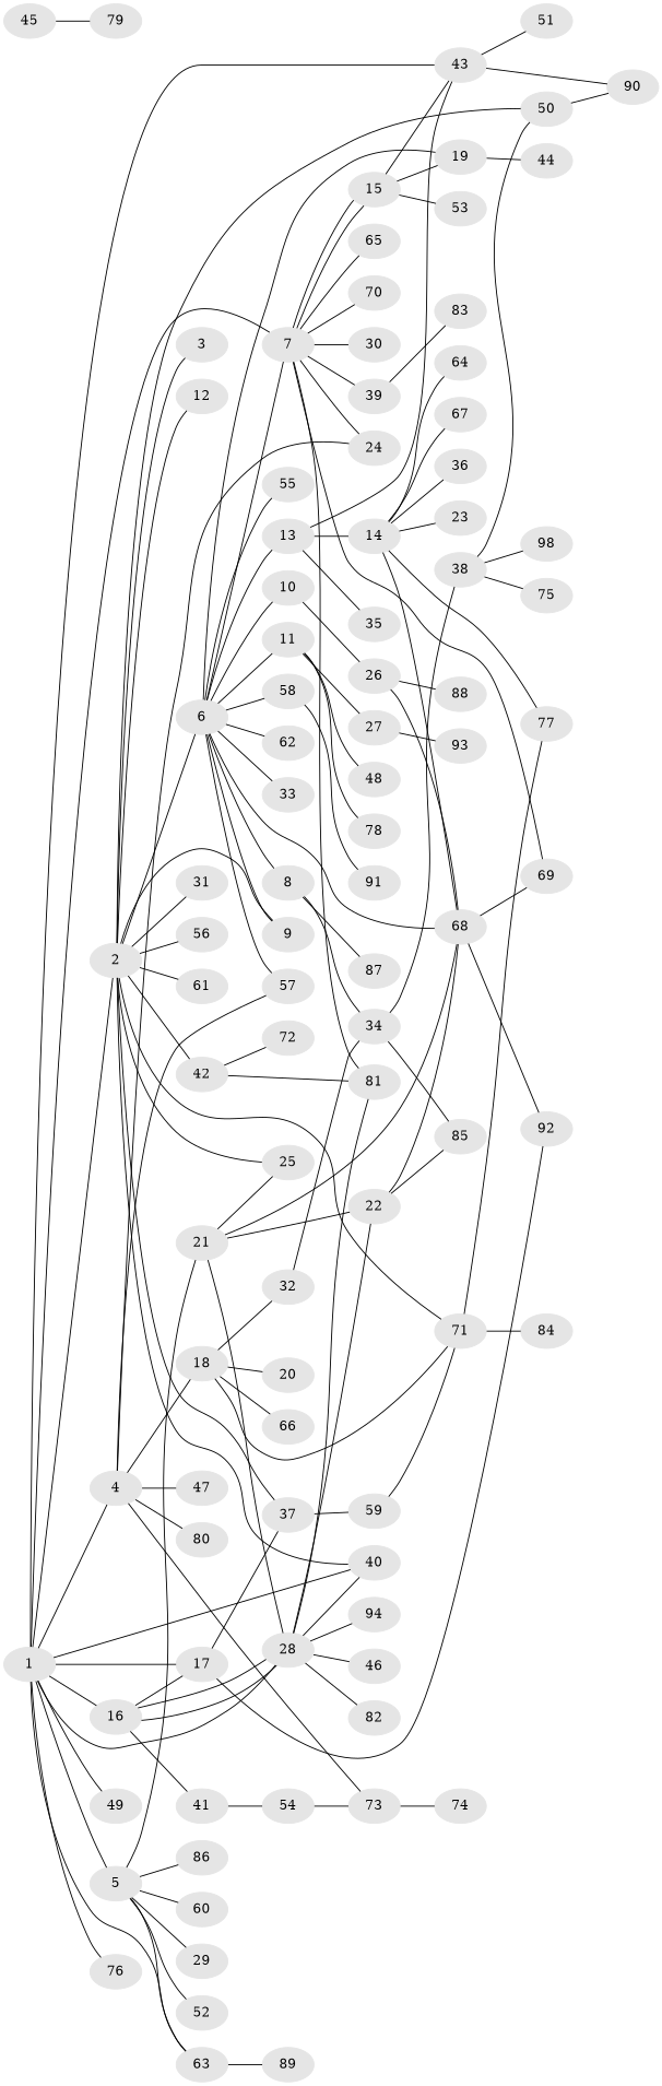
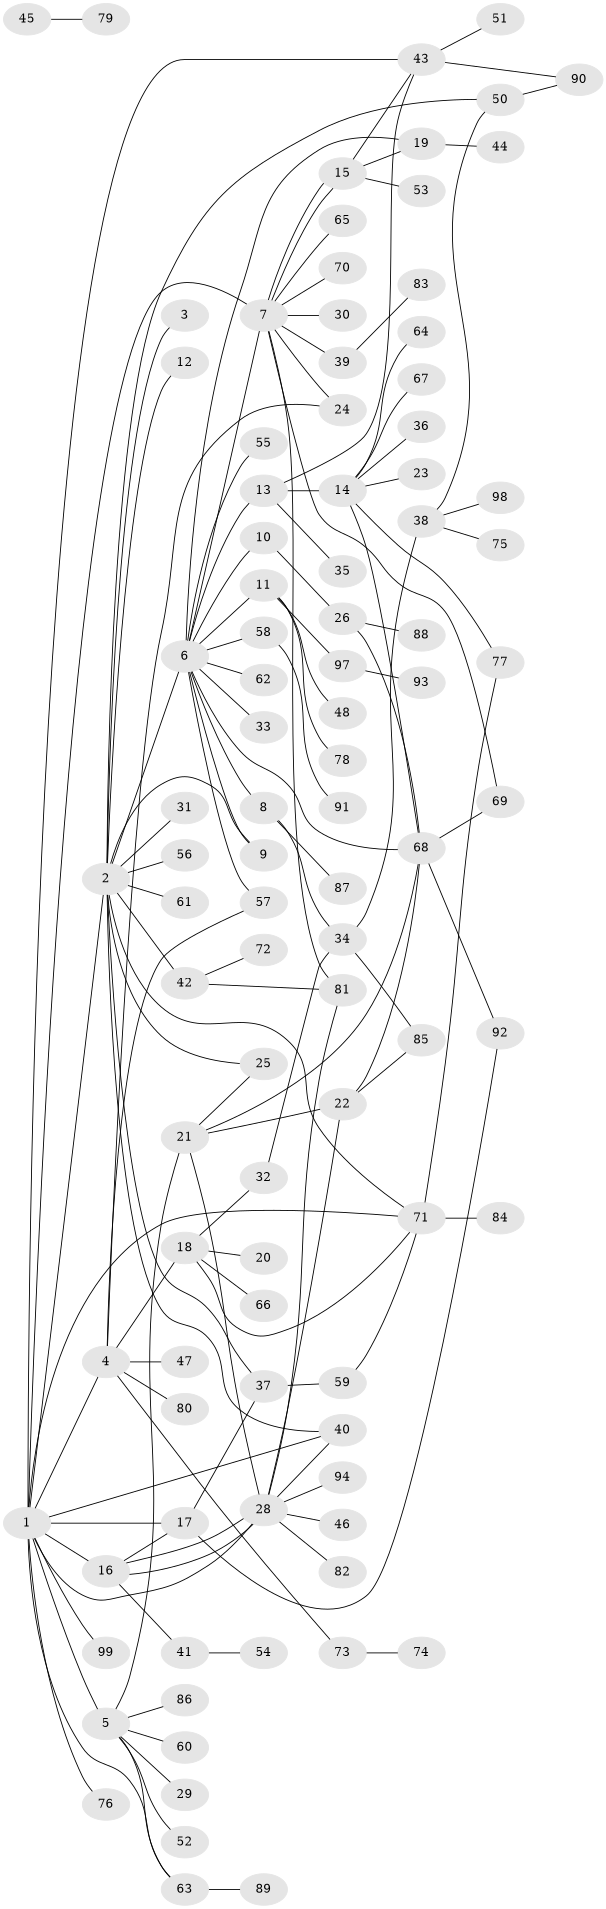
  graph {
    rankdir=LR
    node [color=gray90 style=filled]
    1
    2
    4
    5
    7
    16
    17
    28
    40
    43
-   49
+   49 [label=99]
    63
    71
    76
    3
    6
    9
    12
    25
    31
    37
    42
    50
    56
    61
    18
    24
    47
    57
    73
    80
    21
    29
    52
    60
    86
    15
    30
    39
    65
    69
    70
    81
    41
    92
    22
    46
    82
    94
    51
    90
    89
    77
    84
    8
    10
    11
    13
    19
    33
    55
    58
    62
    68
    59
    72
    20
    32
    66
    74
    34
    87
    26
-   27
+   27 [label=97]
    48
    78
    14
    35
    44
    91
    53
    83
    85
    38
    88
    93
    23
    36
    64
    67
    54
    45
    79
    75
    n95 [label=98]
    1 -- 2
    1 -- 4
    1 -- 5
    1 -- 7
    1 -- 16
    1 -- 17
    1 -- 28
    1 -- 40
    1 -- 43
    1 -- 49
    1 -- 63
+   1 -- 71
    1 -- 76
    2 -- 40
    2 -- 71
    2 -- 3
    2 -- 6
    2 -- 9
    2 -- 12
    2 -- 25
    2 -- 31
    2 -- 37
    2 -- 42
    2 -- 50
    2 -- 56
    2 -- 61
    4 -- 18
    4 -- 24
    4 -- 47
    4 -- 57
    4 -- 73
    4 -- 80
    5 -- 63
    5 -- 21
    5 -- 29
    5 -- 52
    5 -- 60
    5 -- 86
    7 -- 24
    7 -- 15
    7 -- 15
    7 -- 30
    7 -- 39
    7 -- 65
    7 -- 69
    7 -- 70
    7 -- 81
    16 -- 17
    16 -- 28
    16 -- 28
    16 -- 41
    17 -- 37
    17 -- 92
    28 -- 40
    28 -- 81
    28 -- 22
    28 -- 46
    28 -- 82
    28 -- 94
    43 -- 51
    43 -- 90
    63 -- 89
    71 -- 77
    71 -- 84
    6 -- 7
    6 -- 9
    6 -- 57
    6 -- 8
    6 -- 10
    6 -- 11
    6 -- 13
    6 -- 19
    6 -- 33
    6 -- 55
    6 -- 58
    6 -- 62
    6 -- 68
    37 -- 59
    42 -- 81
    42 -- 72
    50 -- 90
    18 -- 71
    18 -- 20
    18 -- 32
    18 -- 66
    73 -- 74
    21 -- 28
    21 -- 25
    21 -- 22
    21 -- 68
    15 -- 43
    15 -- 19
    15 -- 53
    39 -- 83
    41 -- 54
    22 -- 68
    22 -- 85
    8 -- 34
    8 -- 87
    10 -- 26
    11 -- 27
    11 -- 48
    11 -- 78
    13 -- 43
    13 -- 14
    13 -- 35
    19 -- 44
    58 -- 91
    68 -- 69
    68 -- 92
    59 -- 71
    32 -- 34
    34 -- 85
    34 -- 38
    26 -- 68
    26 -- 88
    27 -- 93
    14 -- 77
    14 -- 68
    14 -- 23
    14 -- 36
    14 -- 64
    14 -- 67
    38 -- 50
    38 -- 75
    38 -- n95
-   54 -- 73
    45 -- 79
  }
